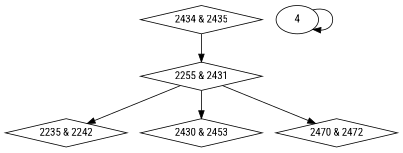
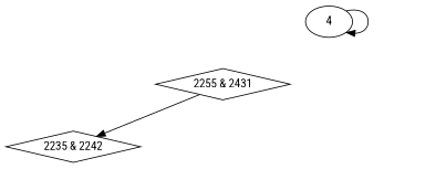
  digraph {
    fontname="Roboto Condensed"
    node [fontname="Roboto Condensed" shape=diamond]
    edge [fontname="Roboto Condensed"]
    n1 [label="2235 & 2242"]
    n2 [label="2255 & 2431"]
-   n3 [label="2430 & 2453"]
-   n4 [label="2470 & 2472"]
-   n5 [label="2434 & 2435"]
    n6 [label=4 shape=""]
    n2 -> n1
-   n2 -> n3
-   n2 -> n4
-   n5 -> n2
    n6 -> n6
  }
